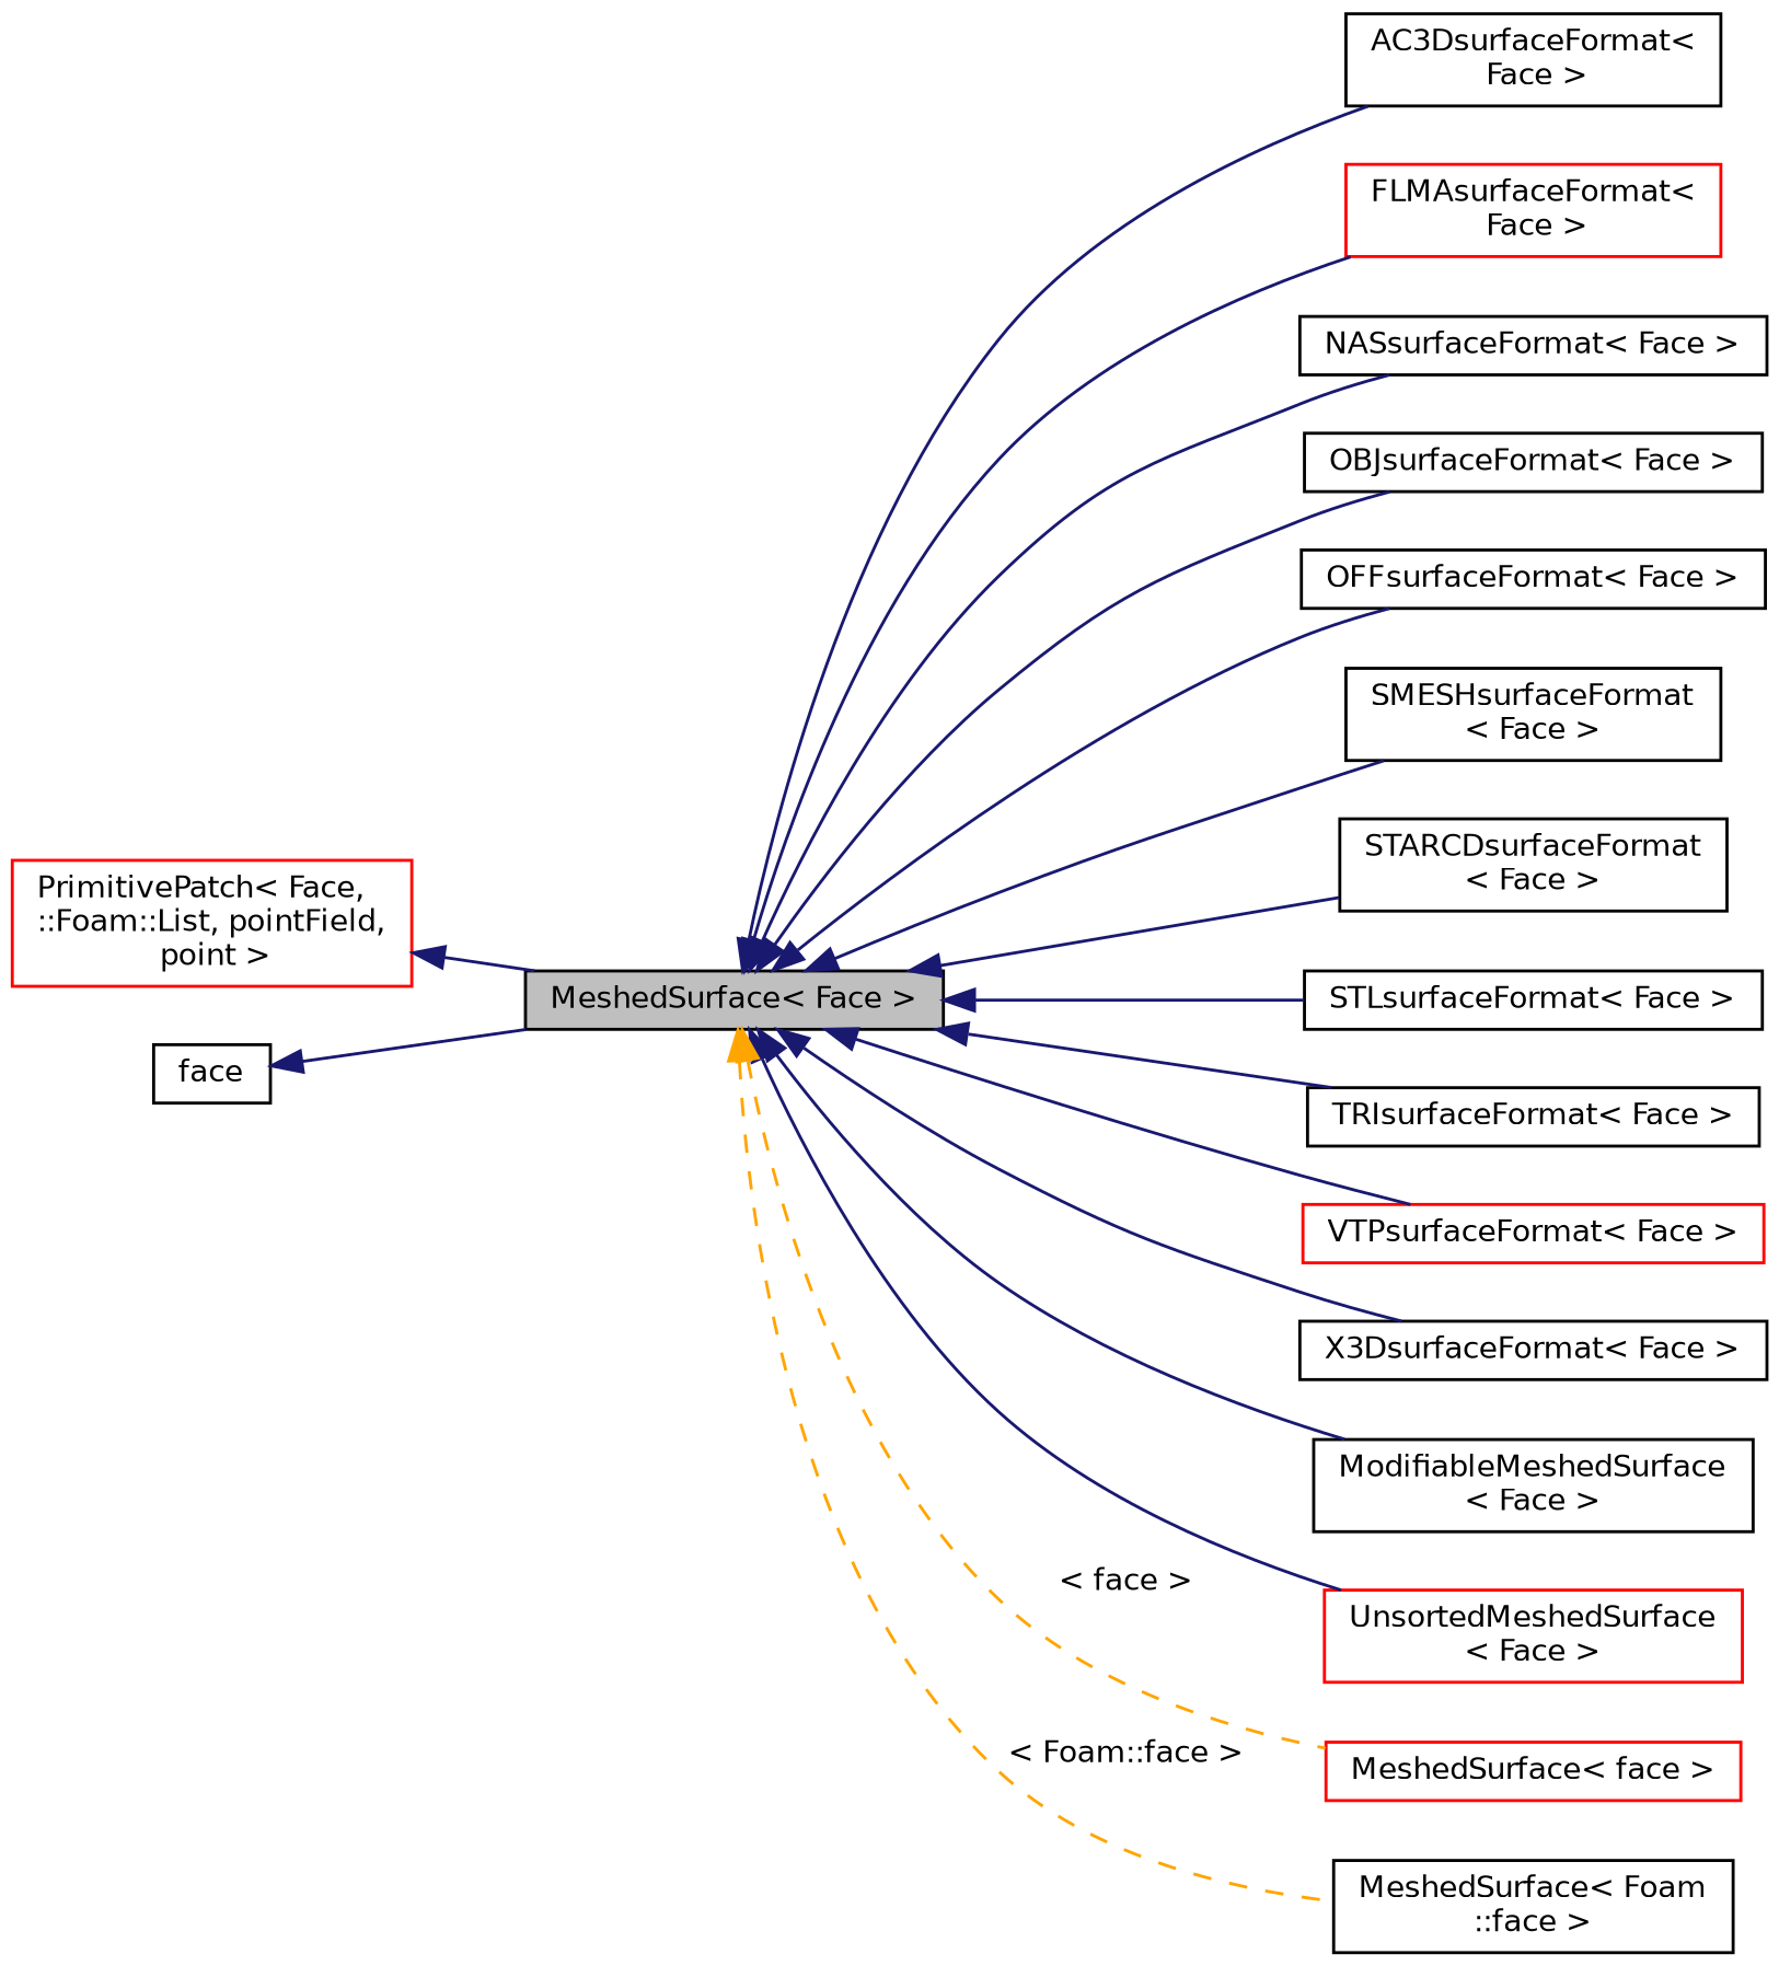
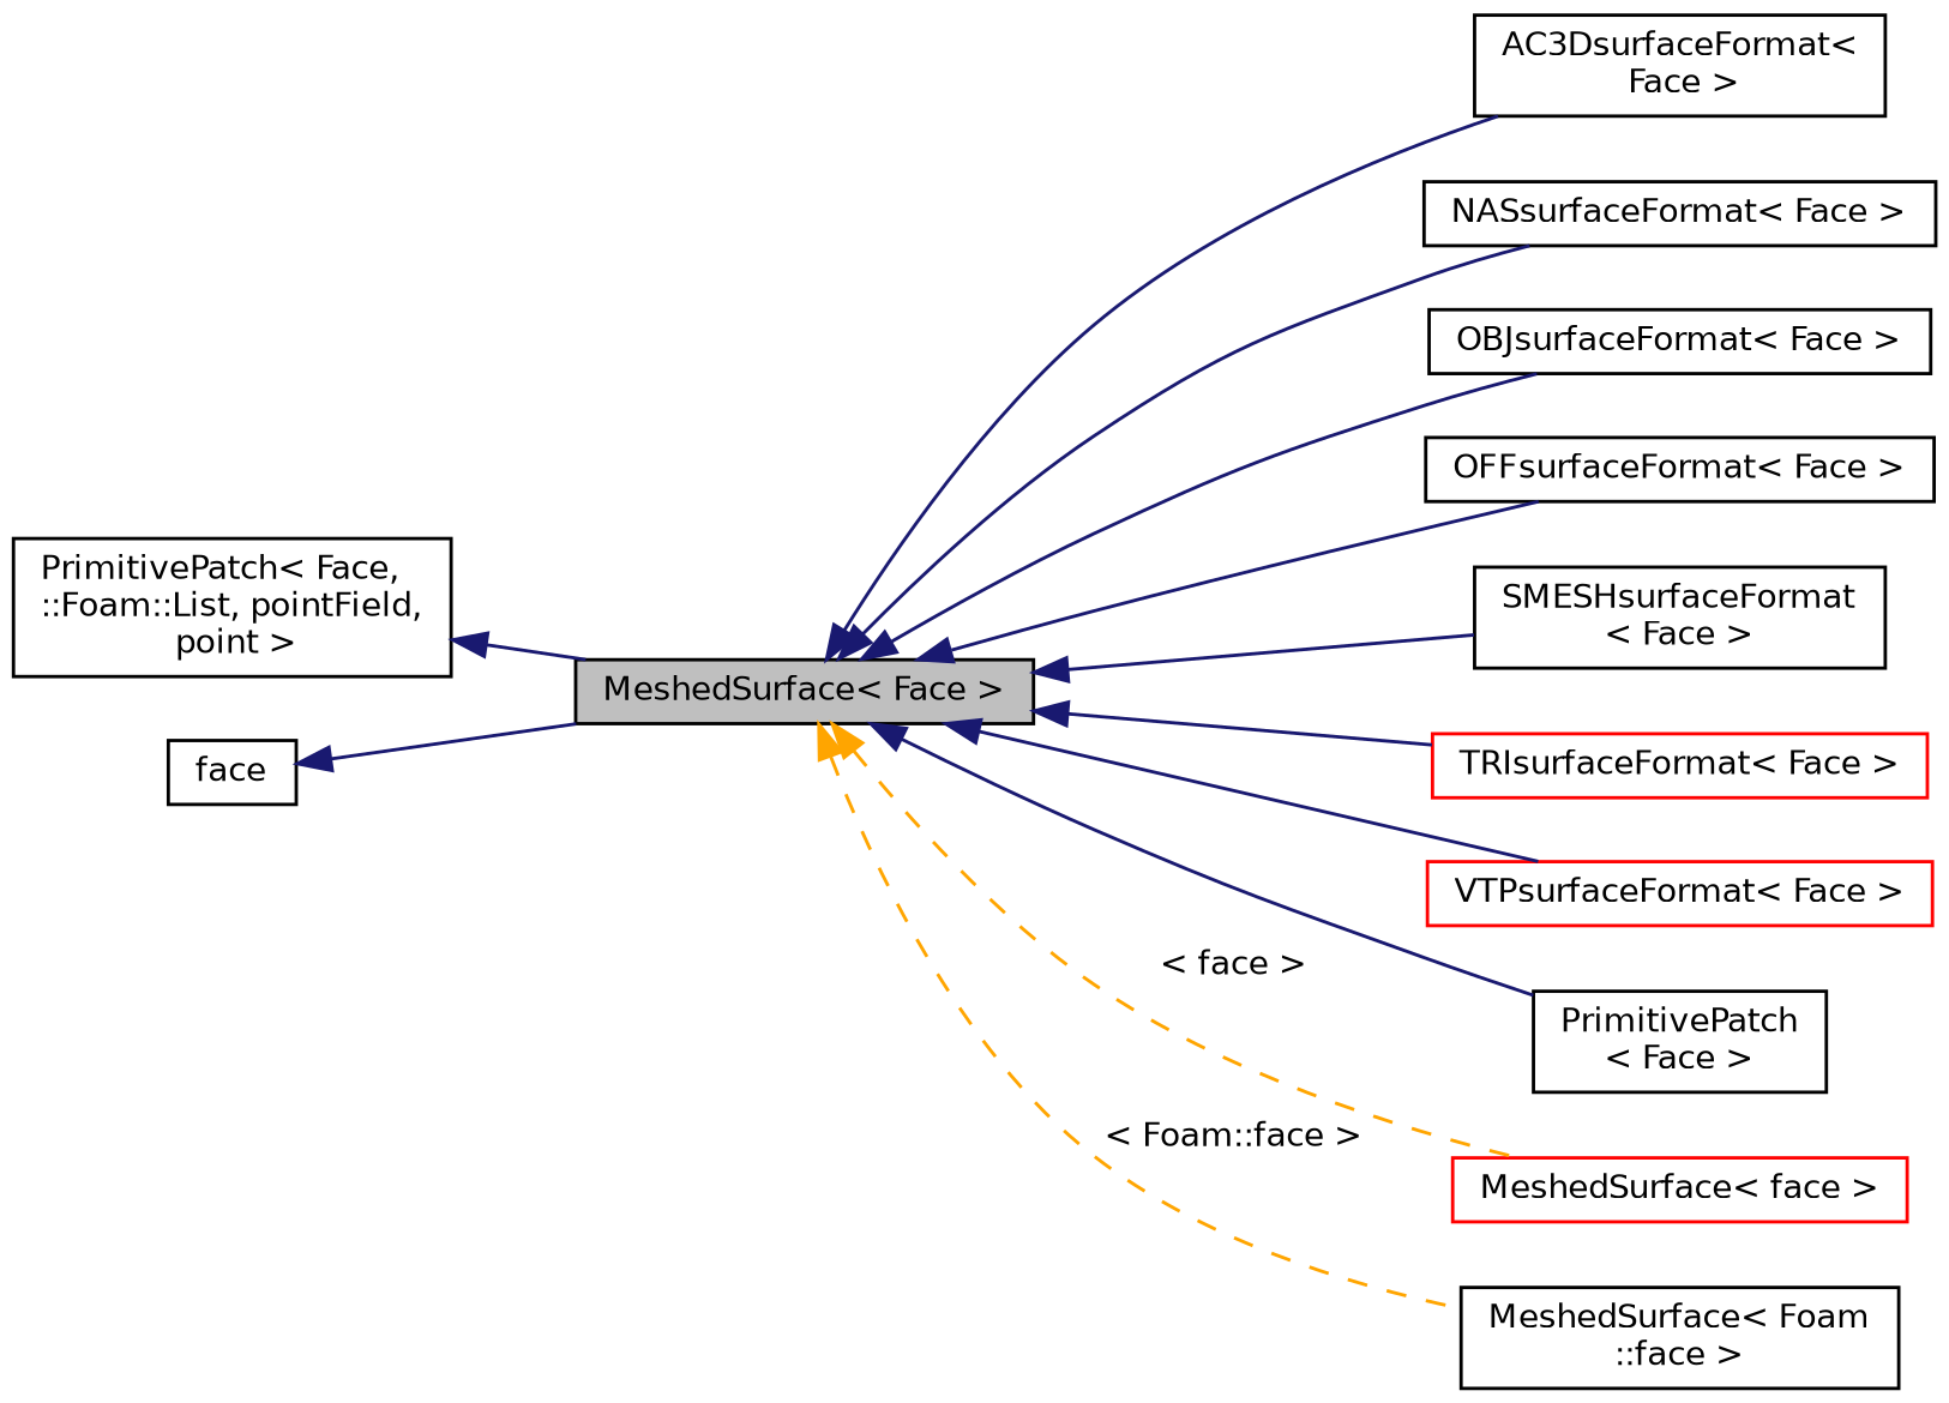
  digraph {
    rankdir=LR
    node [color=black fontname=Helvetica fontsize=10 shape=record]
    edge [color=midnightblue dir=back fontname=Helvetica fontsize=10 labelfontname=Helvetica labelfontsize=10 style=solid]
    n1 [fillcolor=grey75 fontcolor=black height=0.2 label="MeshedSurface\< Face \>" style=filled width=0.4]
    n2 [height=0.2 label="AC3DsurfaceFormat\<\l Face \>" width=0.4]
-   n3 [color=red height=0.2 label="FLMAsurfaceFormat\<\l Face \>" width=0.4]
    n4 [height=0.2 label="NASsurfaceFormat\< Face \>" width=0.4]
    n5 [height=0.2 label="OBJsurfaceFormat\< Face \>" width=0.4]
    n6 [height=0.2 label="OFFsurfaceFormat\< Face \>" width=0.4]
    n7 [height=0.2 label="SMESHsurfaceFormat\l\< Face \>" width=0.4]
-   n8 [height=0.2 label="STARCDsurfaceFormat\l\< Face \>" width=0.4]
-   n9 [height=0.2 label="STLsurfaceFormat\< Face \>" width=0.4]
-   n10 [height=0.2 label="TRIsurfaceFormat\< Face \>" width=0.4]
+   n10 [color=red height=0.2 label="TRIsurfaceFormat\< Face \>" width=0.4]
    n11 [color=red height=0.2 label="VTPsurfaceFormat\< Face \>" width=0.4]
-   n12 [height=0.2 label="X3DsurfaceFormat\< Face \>" width=0.4]
-   n13 [height=0.2 label="ModifiableMeshedSurface\l\< Face \>" width=0.4]
-   n14 [color=red height=0.2 label="UnsortedMeshedSurface\l\< Face \>" width=0.4]
+   n13 [height=0.2 label="PrimitivePatch\l\< Face \>" width=0.4]
    n15 [color=red height=0.2 label="MeshedSurface\< face \>" width=0.4]
    n16 [height=0.2 label="MeshedSurface\< Foam\l::face \>" width=0.4]
-   n17 [color=red height=0.2 label="PrimitivePatch\< Face,\l::Foam::List, pointField,\l point \>" width=0.4]
+   n17 [height=0.2 label="PrimitivePatch\< Face,\l::Foam::List, pointField,\l point \>" width=0.4]
    n18 [height=0.2 label=face width=0.4]
    n1 -> n2
-   n1 -> n3
    n1 -> n4
    n1 -> n5
    n1 -> n6
    n1 -> n7
-   n1 -> n8
-   n1 -> n9
    n1 -> n10
    n1 -> n11
-   n1 -> n12
    n1 -> n13
-   n1 -> n14
    n1 -> n15 [color=orange label=" \< face \>" style=dashed]
    n1 -> n16 [color=orange label=" \< Foam::face \>" style=dashed]
    n17 -> n1
    n18 -> n1
  }
